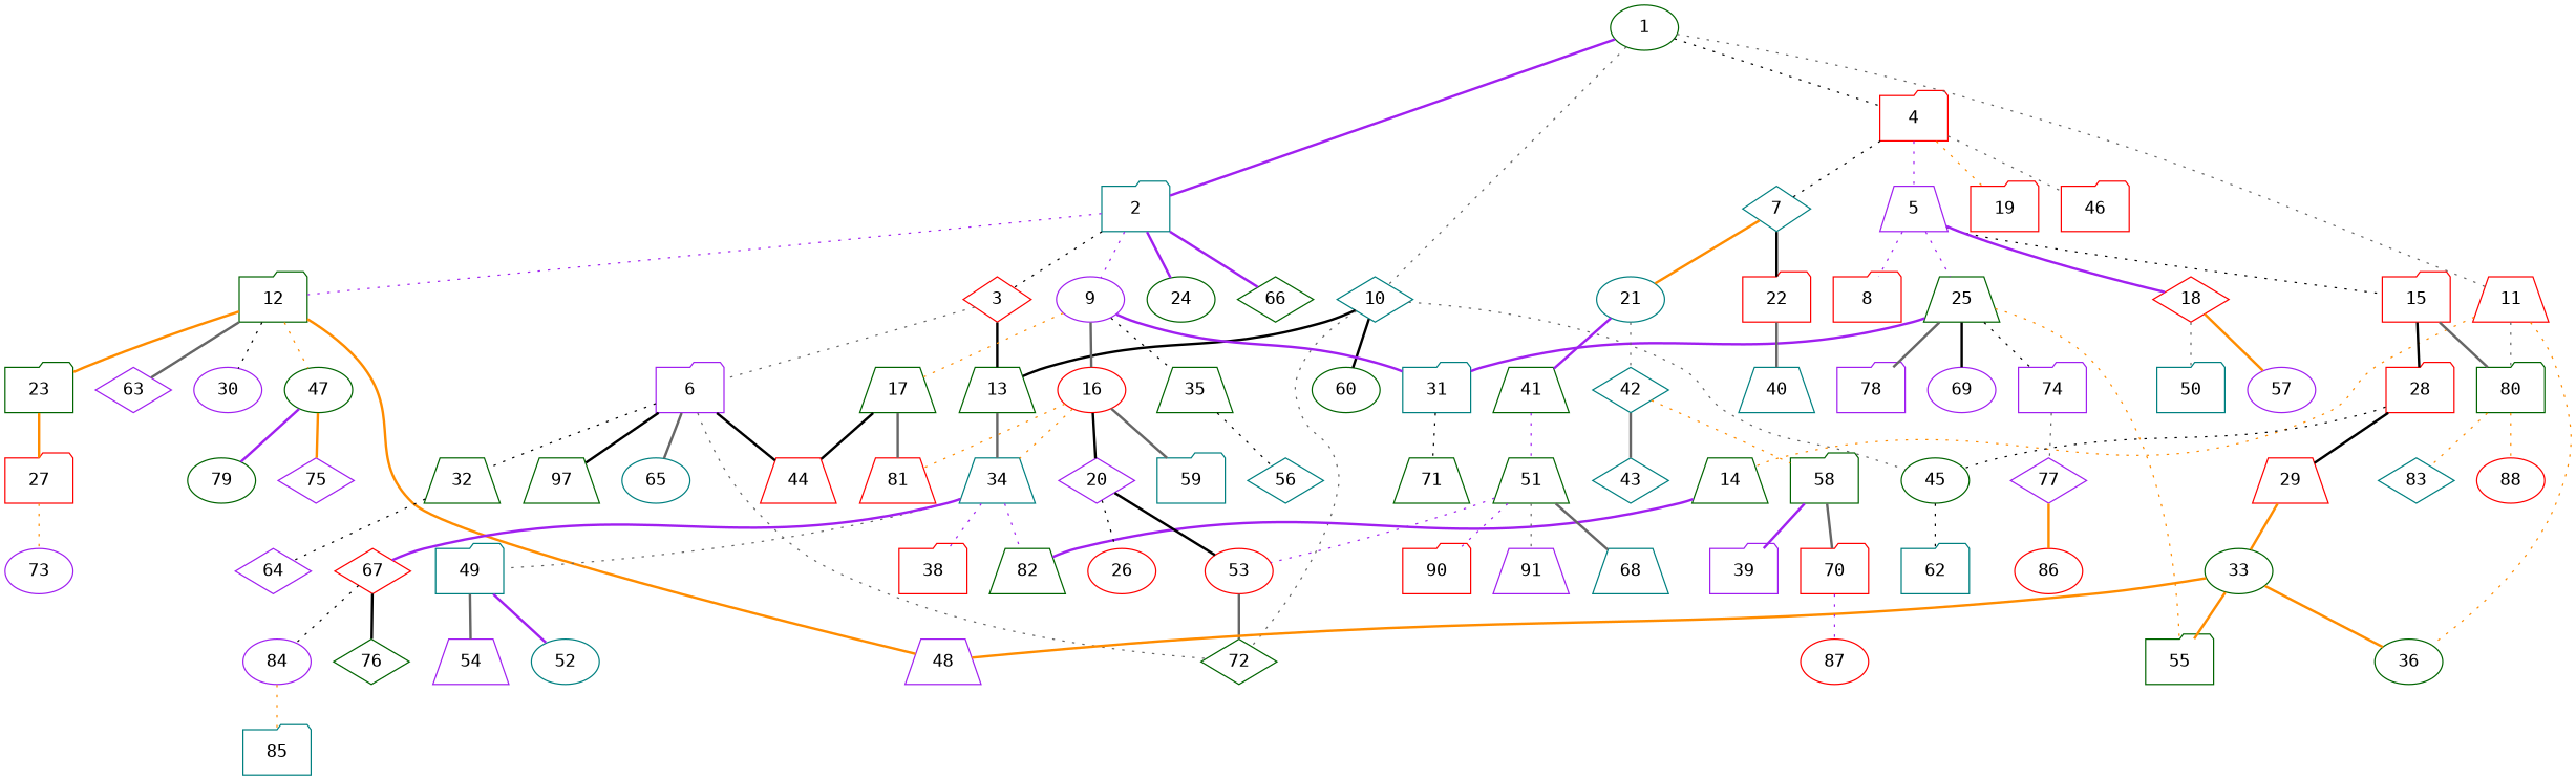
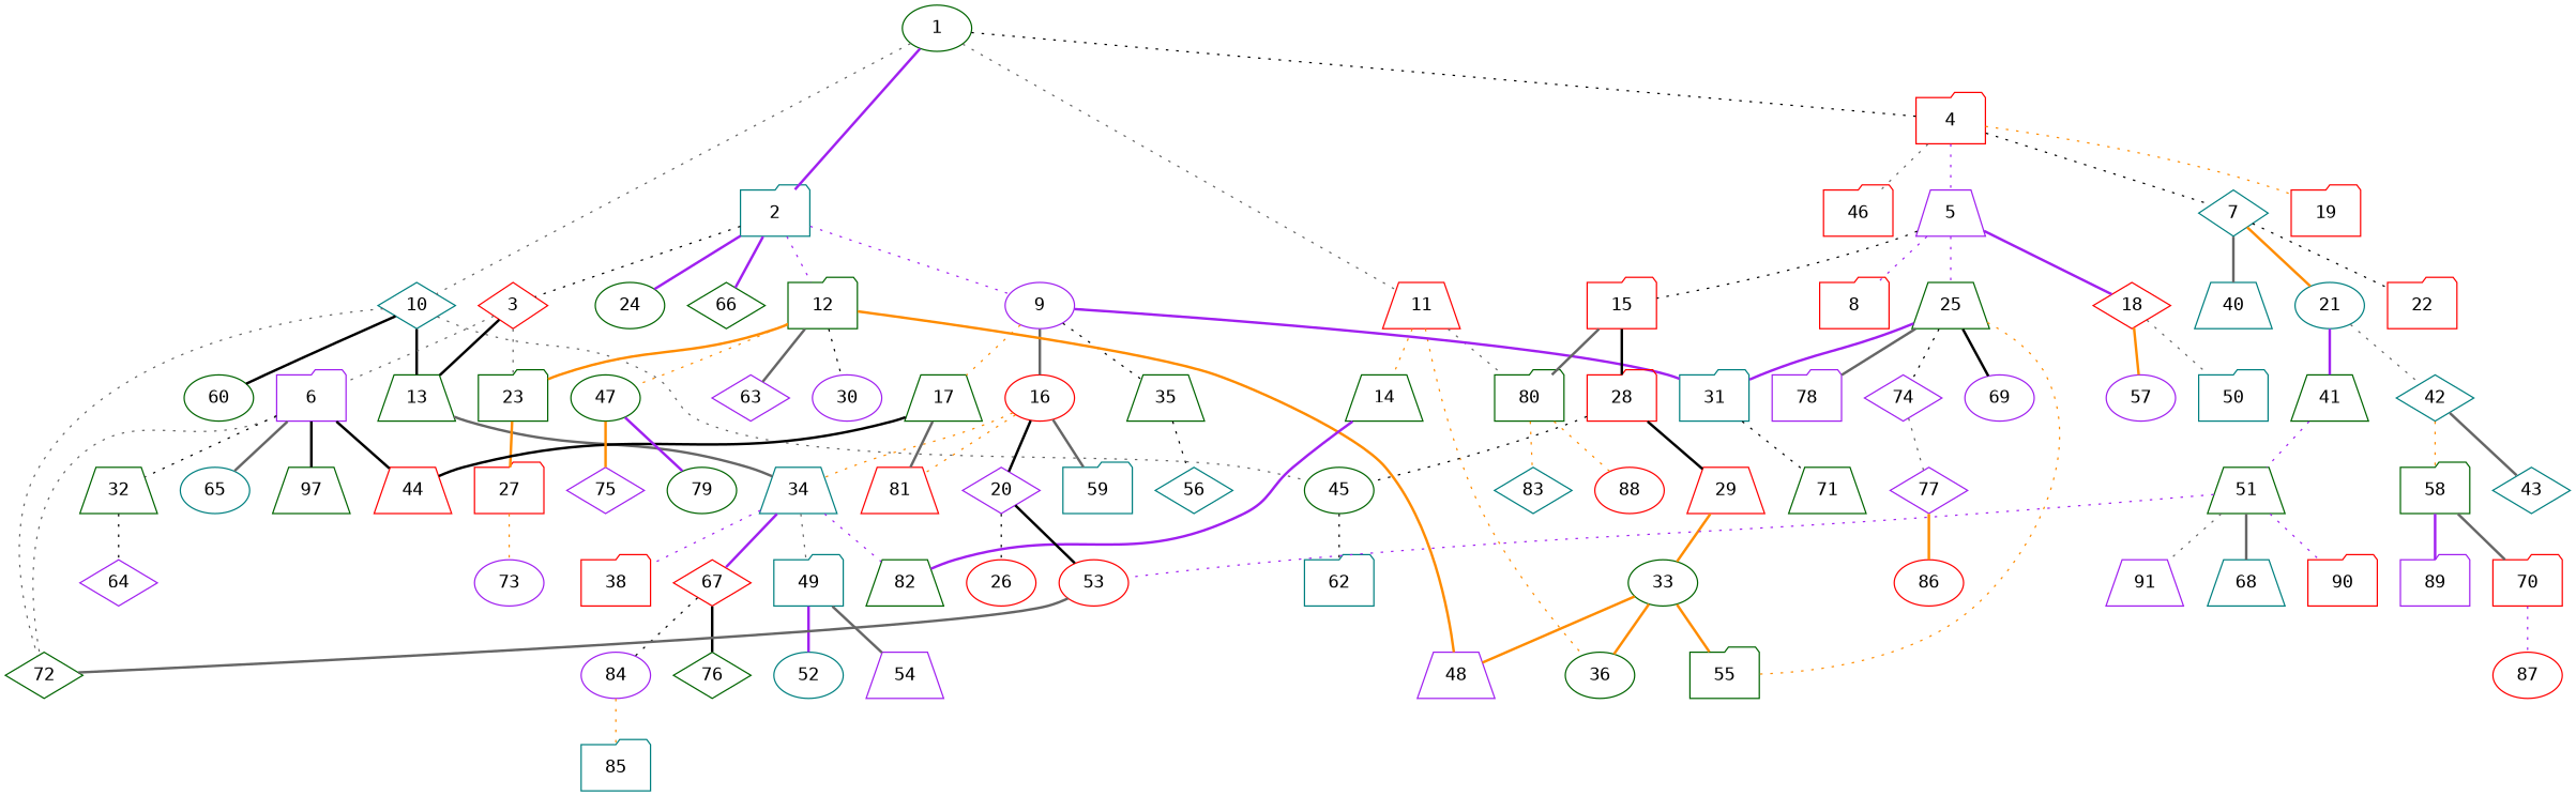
  graph {
    fontname="DejaVu Sans Mono"
    node [color=darkgreen fontname="DejaVu Sans Mono" shape=folder]
    edge [color=black fontname="DejaVu Sans Mono" style=dotted]
    1 [shape=ellipse]
    2 [color=teal]
    4 [color=red]
    10 [color=teal shape=diamond]
    11 [color=red shape=trapezium]
    3 [color=red shape=diamond]
    9 [color=purple shape=ellipse]
    12
    24 [shape=ellipse]
    66 [shape=diamond]
    5 [color=purple shape=trapezium]
    7 [color=teal shape=diamond]
    19 [color=red]
    46 [color=red]
    13 [shape=trapezium]
    45 [shape=ellipse]
    60 [shape=ellipse]
    72 [shape=diamond]
    14 [shape=trapezium]
    36 [shape=ellipse]
    80
    6 [color=purple]
    23
    16 [color=red shape=ellipse]
    17 [shape=trapezium]
    31 [color=teal]
    35 [shape=trapezium]
    30 [color=purple shape=ellipse]
    47 [shape=ellipse]
    48 [color=purple shape=trapezium]
    63 [color=purple shape=diamond]
    8 [color=red]
    15 [color=red]
    18 [color=red shape=diamond]
    25 [shape=trapezium]
    21 [color=teal shape=ellipse]
    22 [color=red]
    34 [color=teal shape=trapezium]
    62 [color=teal]
    82 [shape=trapezium]
    83 [color=teal shape=diamond]
    88 [color=red shape=ellipse]
    32 [shape=trapezium]
    n44 [label=97 shape=trapezium]
    44 [color=red shape=trapezium]
    65 [color=teal shape=ellipse]
    27 [color=red]
    20 [color=purple shape=diamond]
    59 [color=teal]
    81 [color=red shape=trapezium]
    71 [shape=trapezium]
    56 [color=teal shape=diamond]
    75 [color=purple shape=diamond]
    79 [shape=ellipse]
    64 [color=purple shape=diamond]
    38 [color=red]
    49 [color=teal]
    67 [color=red shape=diamond]
    73 [color=purple shape=ellipse]
    28 [color=red]
    50 [color=teal]
    57 [color=purple shape=ellipse]
-   74 [color=purple]
+   74 [color=purple shape=diamond]
    55
    69 [color=purple shape=ellipse]
    78 [color=purple]
    41 [shape=trapezium]
    42 [color=teal shape=diamond]
    40 [color=teal shape=trapezium]
    29 [color=red shape=trapezium]
    77 [color=purple shape=diamond]
    51 [shape=trapezium]
    43 [color=teal shape=diamond]
    58
    26 [color=red shape=ellipse]
    53 [color=red shape=ellipse]
    52 [color=teal shape=ellipse]
    54 [color=purple shape=trapezium]
    76 [shape=diamond]
    84 [color=purple shape=ellipse]
    33 [shape=ellipse]
    86 [color=red shape=ellipse]
    n83 [color=purple label=91 shape=trapezium]
    68 [color=teal shape=trapezium]
    90 [color=red]
    70 [color=red]
-   89 [color=purple label=39]
+   89 [color=purple]
    85 [color=teal]
    87 [color=red shape=ellipse]
    1 -- 2 [color=purple style=bold]
    1 -- 4
    1 -- 10 [color=gray40]
    1 -- 11 [color=gray40]
    2 -- 3
    2 -- 9 [color=purple]
    2 -- 12 [color=purple]
    2 -- 24 [color=purple style=bold]
    2 -- 66 [color=purple style=bold]
    4 -- 5 [color=purple]
    4 -- 7
    4 -- 19 [color=darkorange]
    4 -- 46 [color=gray40]
    10 -- 13 [style=bold]
    10 -- 45 [color=gray40]
    10 -- 60 [style=bold]
    10 -- 72 [color=gray40]
    11 -- 14 [color=darkorange]
    11 -- 36 [color=darkorange]
    11 -- 80 [color=gray40]
    3 -- 13 [style=bold]
    3 -- 6 [color=gray40]
+   3 -- 23 [color=gray40]
    9 -- 16 [color=gray40 style=bold]
    9 -- 17 [color=darkorange]
    9 -- 31 [color=purple style=bold]
    9 -- 35
    12 -- 23 [color=darkorange style=bold]
    12 -- 30
    12 -- 47 [color=darkorange]
    12 -- 48 [color=darkorange style=bold]
    12 -- 63 [color=gray40 style=bold]
    5 -- 8 [color=purple]
    5 -- 15
    5 -- 18 [color=purple style=bold]
    5 -- 25 [color=purple]
    7 -- 21 [color=darkorange style=bold]
-   7 -- 22 [style=bold]
+   7 -- 22
    13 -- 34 [color=gray40 style=bold]
    45 -- 62
    14 -- 82 [color=purple style=bold]
    80 -- 83 [color=darkorange]
    80 -- 88 [color=darkorange]
    6 -- 72 [color=gray40]
    6 -- 32
    6 -- n44 [style=bold]
    6 -- 44 [style=bold]
    6 -- 65 [color=gray40 style=bold]
    23 -- 27 [color=darkorange style=bold]
    16 -- 34 [color=darkorange]
    16 -- 20 [style=bold]
    16 -- 59 [color=gray40 style=bold]
    16 -- 81 [color=darkorange]
    17 -- 44 [style=bold]
    17 -- 81 [color=gray40 style=bold]
    31 -- 71
    35 -- 56
    47 -- 75 [color=darkorange style=bold]
    47 -- 79 [color=purple style=bold]
    15 -- 80 [color=gray40 style=bold]
    15 -- 28 [style=bold]
    18 -- 50 [color=gray40]
    18 -- 57 [color=darkorange style=bold]
    25 -- 31 [color=purple style=bold]
    25 -- 74
    25 -- 55 [color=darkorange]
    25 -- 69 [style=bold]
    25 -- 78 [color=gray40 style=bold]
    21 -- 41 [color=purple style=bold]
    21 -- 42 [color=gray40]
-   22 -- 40 [color=gray40 style=bold]
+   7 -- 40 [color=gray40 style=bold]
    34 -- 82 [color=purple]
    34 -- 38 [color=purple]
    34 -- 49 [color=gray40]
    34 -- 67 [color=purple style=bold]
    32 -- 64
    27 -- 73 [color=darkorange]
    20 -- 26
    20 -- 53 [style=bold]
    49 -- 52 [color=purple style=bold]
    49 -- 54 [color=gray40 style=bold]
    67 -- 76 [style=bold]
    67 -- 84
    28 -- 45
    28 -- 29 [style=bold]
    74 -- 77 [color=gray40]
    41 -- 51 [color=purple]
    42 -- 43 [color=gray40 style=bold]
    42 -- 58 [color=darkorange]
    29 -- 33 [color=darkorange style=bold]
    77 -- 86 [color=darkorange style=bold]
    51 -- 53 [color=purple]
    51 -- n83 [color=gray40]
    51 -- 68 [color=gray40 style=bold]
    51 -- 90 [color=purple]
    58 -- 70 [color=gray40 style=bold]
    58 -- 89 [color=purple style=bold]
    53 -- 72 [color=gray40 style=bold]
    84 -- 85 [color=darkorange]
    33 -- 36 [color=darkorange style=bold]
    33 -- 48 [color=darkorange style=bold]
    33 -- 55 [color=darkorange style=bold]
    70 -- 87 [color=purple]
  }
